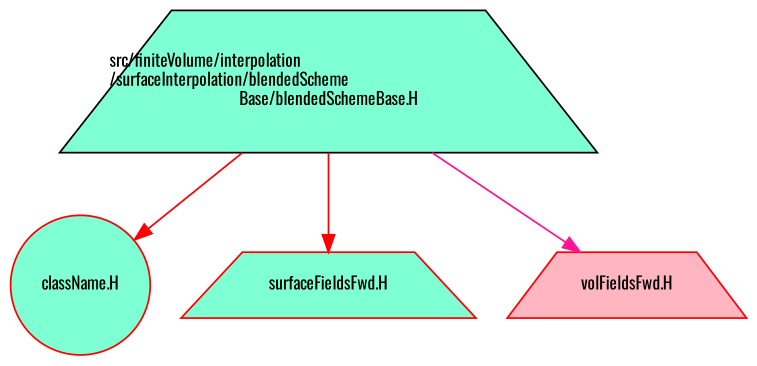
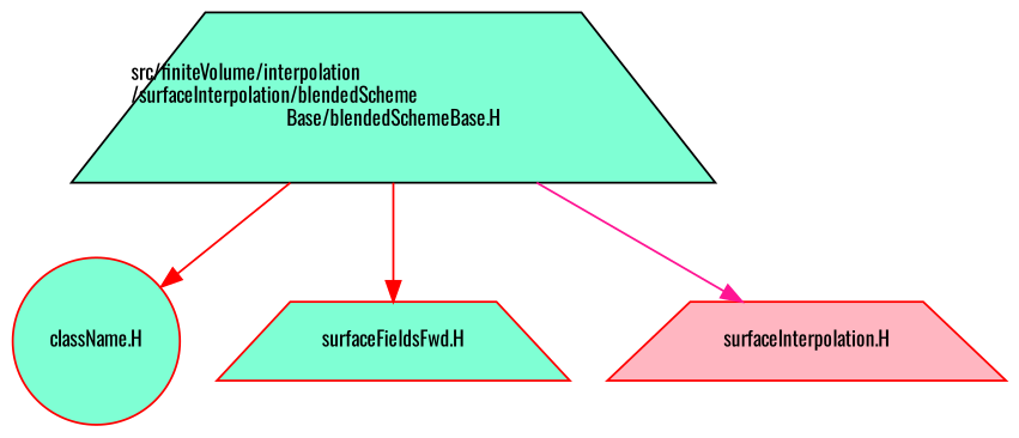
  digraph {
    fontname=Oswald
    node [color=red fillcolor=aquamarine fontname=Oswald fontsize=10 shape=trapezium style=filled]
    edge [color=red fontname=Oswald fontsize=10 labelfontname=FreeSans labelfontsize=10 style=solid]
    n1 [color=black fontcolor=black height=0.2 label="src/finiteVolume/interpolation\l/surfaceInterpolation/blendedScheme\lBase/blendedSchemeBase.H" width=0.4]
    n2 [height=0.2 label="className.H" shape=circle width=0.4]
    n3 [height=0.2 label="surfaceFieldsFwd.H" width=0.4]
-   n4 [fillcolor=lightpink height=0.2 label="volFieldsFwd.H" width=0.4]
+   n4 [fillcolor=lightpink height=0.2 label="surfaceInterpolation.H" width=0.4]
    n1 -> n2
    n1 -> n3
    n1 -> n4 [color=deeppink]
  }
